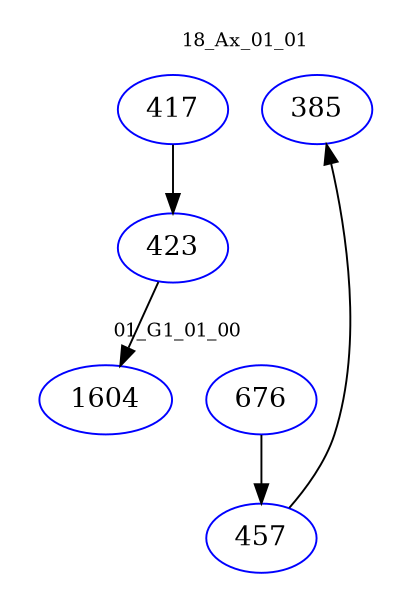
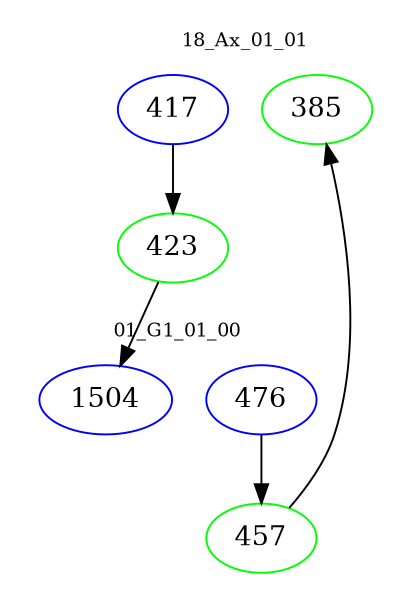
  digraph {
    node [color=blue]
    edge [color=black]
    n1 [label=417]
-   n2 [label=385]
-   n3 [label=423]
-   n4 [label=676]
-   n5 [label=457]
-   n6 [label=1604]
+   n2 [color=green label=385]
+   n3 [color=green label=423]
+   n4 [label=476]
+   n5 [color=green label=457]
+   n6 [label=1504]
    subgraph cluster_1 {
      color=white
      fontsize=10
      label="18_Ax_01_01"
      n1
      n2
      n3
    }
    subgraph cluster_2 {
      color=white
      fontsize=10
      label="01_G1_01_00"
      n4
      n5
      n6
    }
    n1 -> n3
    n3 -> n6
    n4 -> n5
    n5 -> n2
  }
